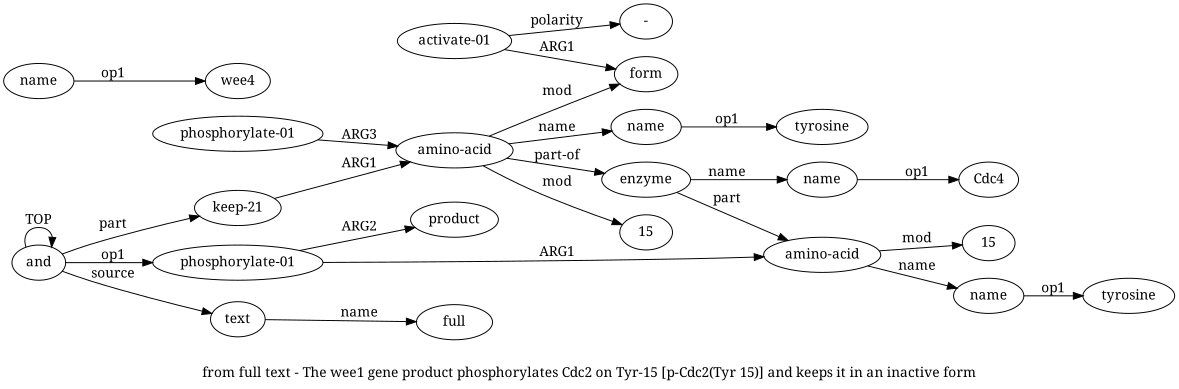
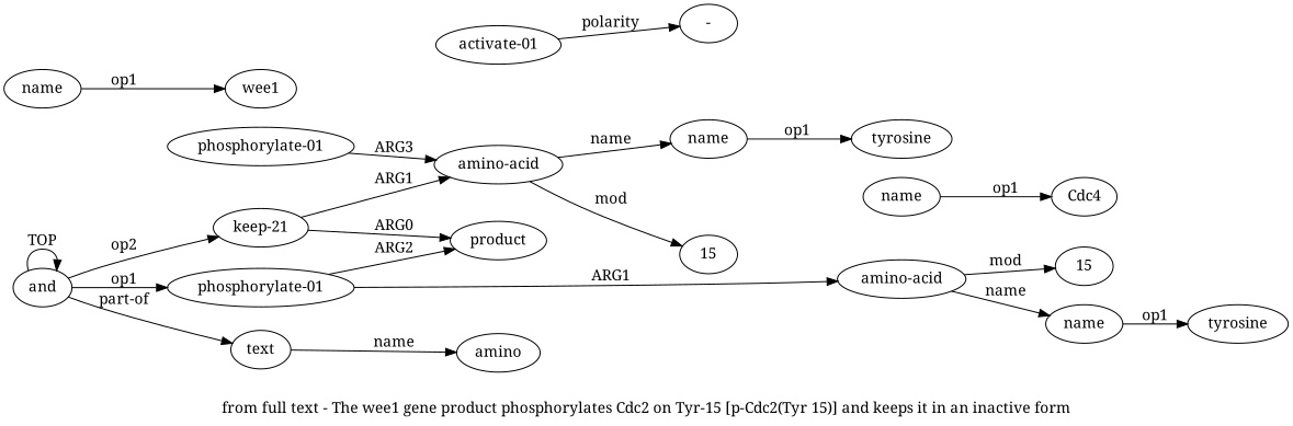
  digraph {
    fontname="Noto Serif"
    label="from full text - The wee1 gene product phosphorylates Cdc2 on Tyr-15 [p-Cdc2(Tyr 15)] and keeps it in an inactive form"
    rankdir=LR
    node [color=black fontname="Noto Serif" gold_ind=-1 gold_label=name test_ind=-1 test_label=name]
    edge [color=black fontname="Noto Serif" gold_label=op1 test_label=op1]
    n1 [gold_label="-" label="-" test_label="-"]
    n2 [gold_label=15 label=15 test_label=15]
    n3 [gold_ind=15 gold_label=text label=text test_ind=15 test_label=text]
-   n4 [gold_ind=16 gold_label=full label=full test_ind=16 test_label=full]
+   n4 [gold_ind=16 gold_label=full label=amino test_ind=16 test_label=full]
    n5 [gold_ind=14 gold_label="activate-01" label="activate-01" test_ind=14 test_label="activate-01"]
-   n6 [gold_ind=13 gold_label=form label=form test_ind=13 test_label=form]
    n7 [gold_ind=11 label=name test_ind=11]
    n8 [gold_label=tyrosine label=tyrosine test_label=tyrosine]
    n9 [gold_ind=10 gold_label="amino-acid" label="amino-acid" test_ind=10 test_label="amino-acid"]
-   n10 [gold_ind=4 gold_label=enzyme label=enzyme test_ind=4 test_label=enzyme]
    n11 [gold_ind=2 gold_label="amino-acid" label="amino-acid" test_ind=2 test_label="amino-acid"]
    n12 [gold_ind=5 label=name test_ind=5]
    n13 [gold_ind=3 label=name test_ind=3]
    n14 [gold_label=15 label=15 test_label=15]
    n15 [gold_label=Cdc2 label=Cdc4 test_label=Cdc2]
    n16 [gold_ind=12 gold_label="phosphorylate-01" label="phosphorylate-01" test_ind=12 test_label="phosphorylate-01"]
    n17 [gold_label=tyrosine label=tyrosine test_label=tyrosine]
-   n18 [gold_label=wee1 label=wee4 test_label=wee1]
+   n18 [gold_label=wee1 label=wee1 test_label=wee1]
    n19 [gold_ind=1 gold_label="phosphorylate-01" label="phosphorylate-01" test_ind=1 test_label="phosphorylate-01"]
    n20 [gold_ind=6 gold_label=product label=product test_ind=6 test_label=product]
    n21 [gold_ind=0 gold_label=and label=and test_ind=0 test_label=and]
    n22 [gold_ind=9 gold_label="keep-01" label="keep-21" test_ind=9 test_label="keep-01"]
    n23 [gold_ind=8 label=name test_ind=8]
    n3 -> n4 [gold_label=mod label=name test_label=mod]
    n5 -> n1 [gold_label=polarity label=polarity test_label=polarity]
-   n5 -> n6 [gold_label=ARG1 label=ARG1 test_label=ARG1]
    n7 -> n8 [label=op1]
    n9 -> n2 [gold_label=mod label=mod test_label=mod]
-   n9 -> n6 [gold_label=mod label=mod test_label=mod]
    n9 -> n7 [gold_label=name label=name test_label=name]
-   n9 -> n10 [gold_label="part-of" label="part-of" test_label="part-of"]
-   n10 -> n11 [gold_label=part label=part test_label=part]
-   n10 -> n12 [gold_label=name label=name test_label=name]
    n11 -> n13 [gold_label=name label=name test_label=name]
    n11 -> n14 [gold_label=mod label=mod test_label=mod]
    n12 -> n15 [label=op1]
    n13 -> n17 [label=op1]
    n16 -> n9 [gold_label=ARG3 label=ARG3 test_label=ARG3]
    n19 -> n11 [gold_label=ARG1 label=ARG1 test_label=ARG1]
    n19 -> n20 [gold_label=ARG2 label=ARG2 test_label=ARG2]
-   n21 -> n3 [gold_label=source label=source test_label=source]
+   n21 -> n3 [gold_label=source label="part-of" test_label=source]
    n21 -> n19 [label=op1]
    n21 -> n21 [gold_label=TOP label=TOP test_label=TOP]
-   n21 -> n22 [gold_label=op2 label=part test_label=op2]
+   n21 -> n22 [gold_label=op2 label=op2 test_label=op2]
    n22 -> n9 [gold_label=ARG1 label=ARG1 test_label=ARG1]
+   n22 -> n20 [gold_label=ARG0 label=ARG0 test_label=ARG0]
    n23 -> n18 [label=op1]
  }
